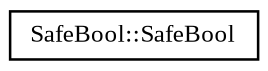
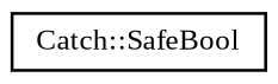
  digraph {
    rankdir=LR
    fontname="Liberation Serif"
-   n1 [color=black fillcolor=white fontname="Liberation Serif" fontsize=10 height=0.2 label="SafeBool::SafeBool" shape=record style=filled width=0.4]
+   n1 [color=black fillcolor=white fontname="Liberation Serif" fontsize=10 height=0.2 label="Catch::SafeBool" shape=record style=filled width=0.4]
  }
